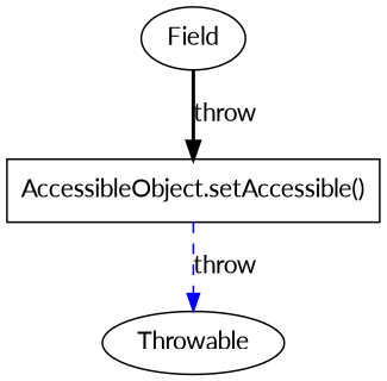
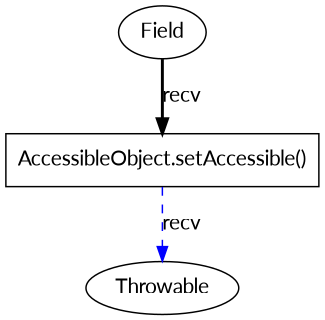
  digraph {
    fontname=Lato
    node [fontname=Lato shape=ellipse]
    edge [fontname=Lato]
    n1 [label="AccessibleObject.setAccessible()" shape=box]
    n2 [label=Throwable]
    n3 [label=Field]
-   n1 -> n2 [color=blue label=throw style=dashed]
-   n3 -> n1 [color=black label=throw style=bold]
+   n1 -> n2 [color=blue label=recv style=dashed]
+   n3 -> n1 [color=black label=recv style=bold]
  }
